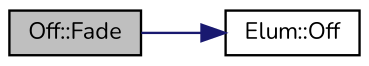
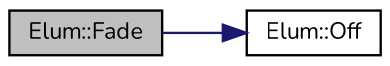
  digraph {
    rankdir=LR
    fontname=Nunito
    node [color=black fontname=Nunito fontsize=10 shape=record style=filled]
-   n1 [fillcolor=grey75 fontcolor=black height=0.2 label="Off::Fade" width=0.4]
+   n1 [fillcolor=grey75 fontcolor=black height=0.2 label="Elum::Fade" width=0.4]
    n2 [fillcolor=white height=0.2 label="Elum::Off" width=0.4]
    n1 -> n2 [color=midnightblue fontname=Nunito fontsize=10 labelfontname=Helvetica labelfontsize=10 style=solid]
  }
